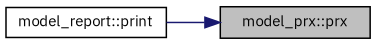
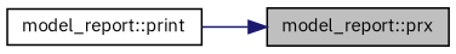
  digraph {
    rankdir=RL
    fontname="IBM Plex Sans"
    node [color=black fontname="IBM Plex Sans" fontsize=10 shape=record style=filled]
-   n1 [fillcolor=grey75 fontcolor=black height=0.2 label="model_prx::prx" width=0.4]
+   n1 [fillcolor=grey75 fontcolor=black height=0.2 label="model_report::prx" width=0.4]
    n2 [fillcolor=white height=0.2 label="model_report::print" width=0.4]
    n1 -> n2 [color=midnightblue dir=back fontname="IBM Plex Sans" fontsize=10 labelfontname=Helvetica labelfontsize=10 style=solid]
  }
